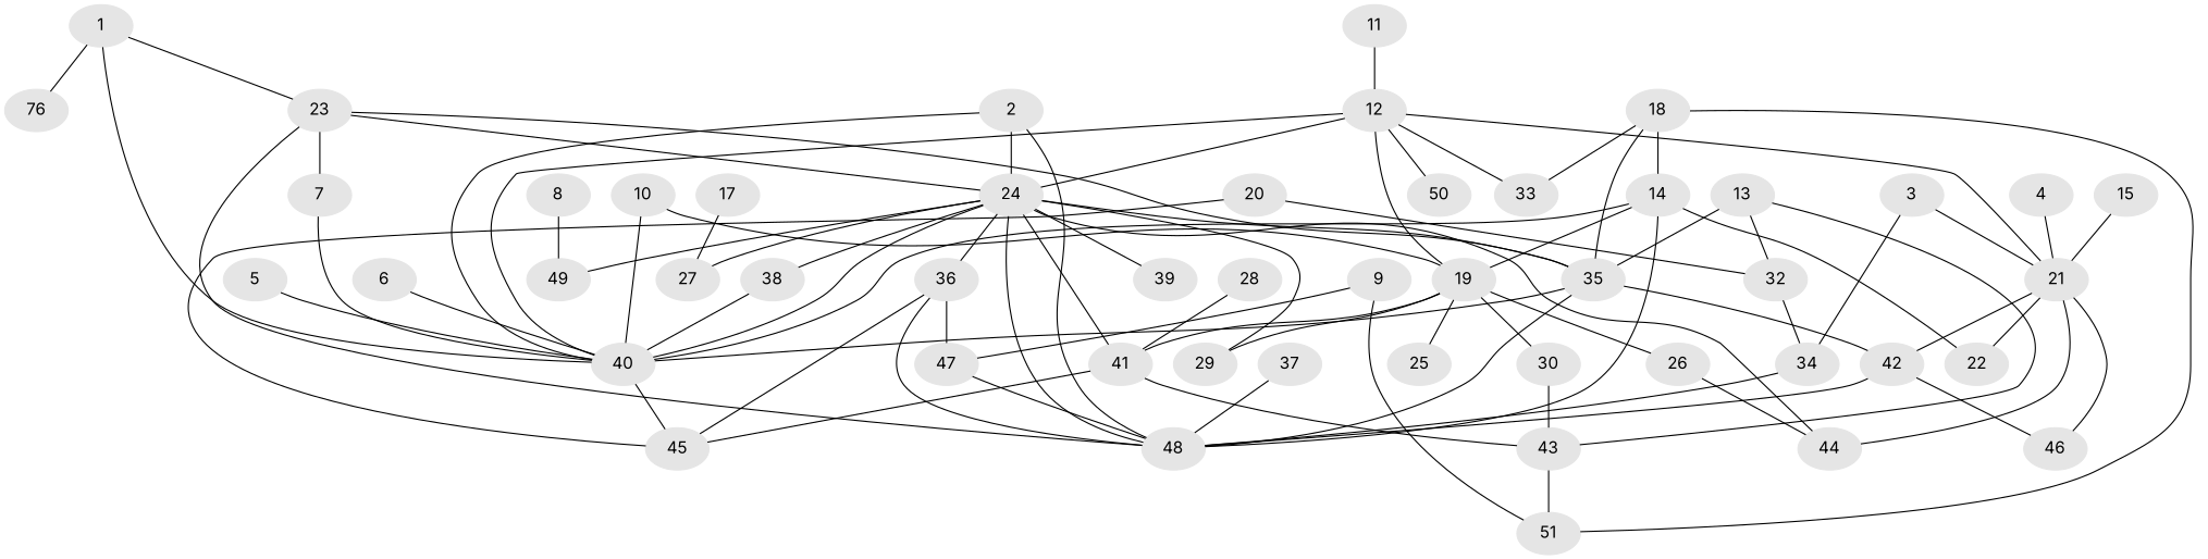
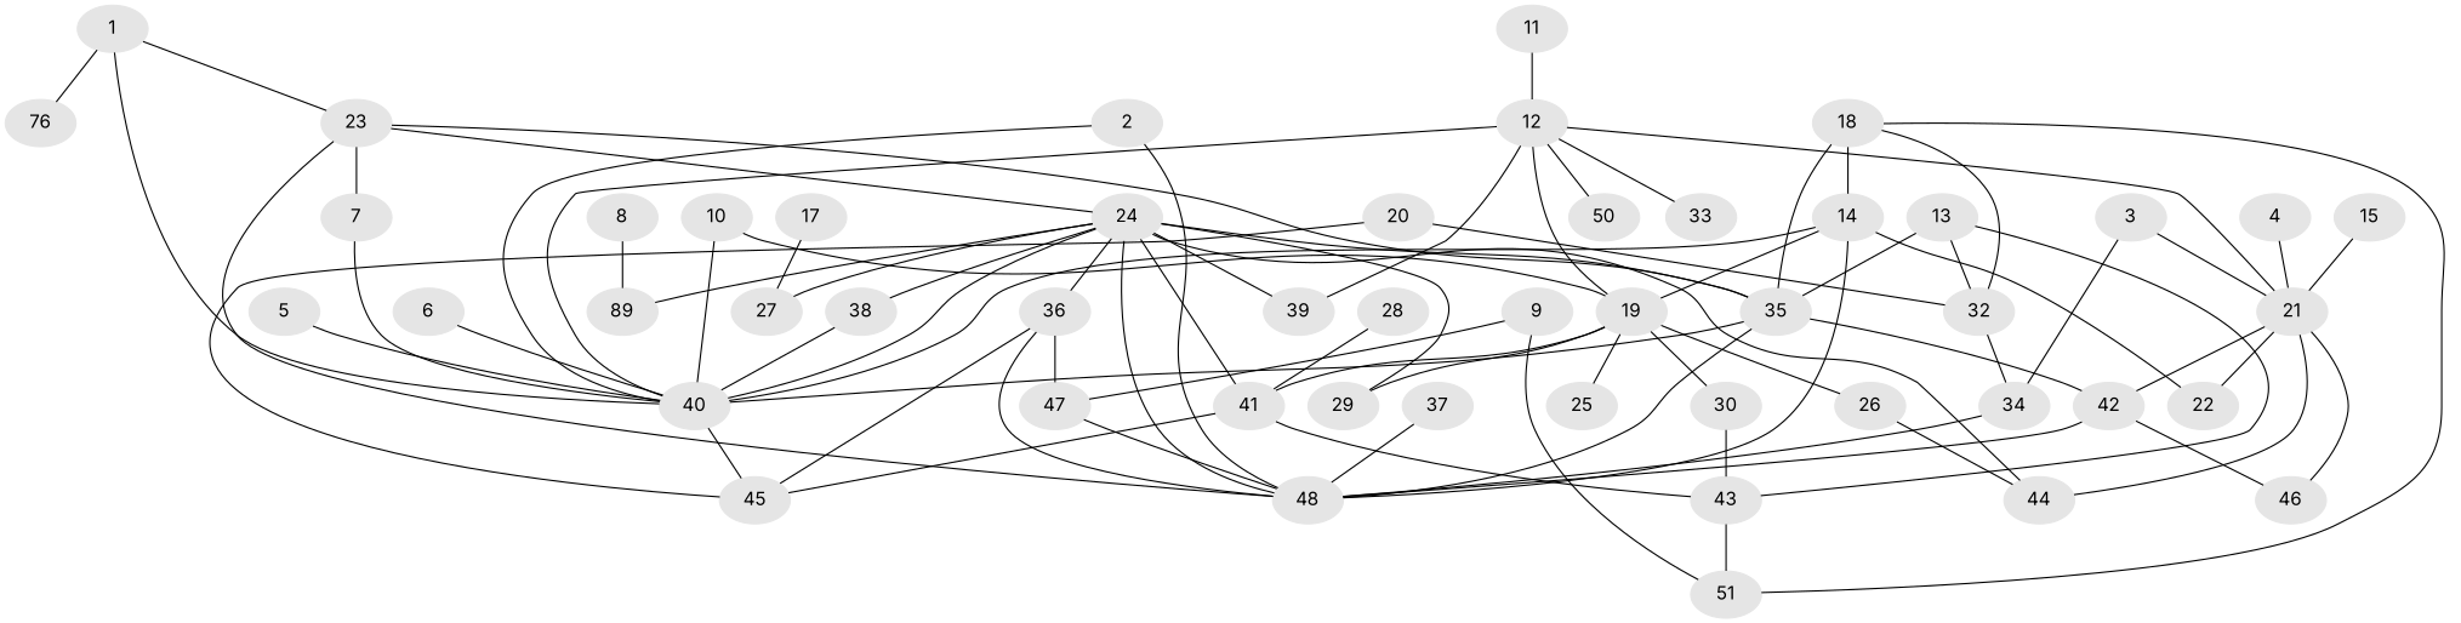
  graph {
    fontname=Inter
    node [color=gray90 fontname=Inter style=filled]
    edge [fontname=Inter weight=1.0]
    n1 [label=76]
    1
    23
    40
    24
    48
    7
    35
    45
    2
-   49
+   49 [label=89]
    27
    29
    41
    44
    36
    38
    39
    3
    21
    34
    22
    42
    46
    4
    5
    6
    8
    9
    47
    51
    14
    19
    10
    25
    26
    30
    11
    12
    33
    50
    13
    32
    43
    15
    17
    18
    20
    28
    37
    1 -- n1
    1 -- 23
    1 -- 40
    23 -- 24
    23 -- 48
    23 -- 7
    23 -- 35
    40 -- 45
    24 -- 40
    24 -- 48
    24 -- 35
    24 -- 49
    24 -- 27
    24 -- 29
    24 -- 41
    24 -- 44
    24 -- 36
    24 -- 38
    24 -- 39
    7 -- 40
    35 -- 40
    35 -- 48
    35 -- 42 [weight=2.0]
    2 -- 40
-   2 -- 24
    2 -- 48
    41 -- 45
    41 -- 43
    36 -- 48
    36 -- 45
    36 -- 47
    38 -- 40
    3 -- 21
    3 -- 34
    21 -- 44 [weight=2.0]
    21 -- 22
    21 -- 42
    21 -- 46
    34 -- 48
    42 -- 48
    42 -- 46
    4 -- 21
    5 -- 40
    6 -- 40
    8 -- 49
    9 -- 47
    9 -- 51
    47 -- 48
    14 -- 40
    14 -- 48
    14 -- 22
    14 -- 19
    19 -- 29
    19 -- 41
    19 -- 25
    19 -- 26
    19 -- 30
    10 -- 40 [weight=2.0]
    10 -- 19
    26 -- 44
    30 -- 43
    11 -- 12
    12 -- 40
-   12 -- 24
+   12 -- 39
    12 -- 21
    12 -- 19
    12 -- 33
    12 -- 50
    13 -- 35
    13 -- 32
    13 -- 43
    32 -- 34
    43 -- 51
    15 -- 21
    17 -- 27
    18 -- 35
    18 -- 51
    18 -- 14
-   18 -- 33
+   18 -- 32
    20 -- 45
    20 -- 32
    28 -- 41
    37 -- 48
  }
